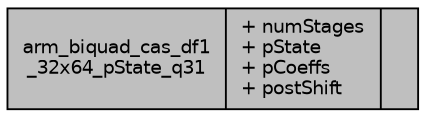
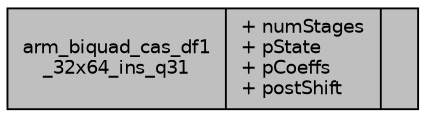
  digraph {
    rankdir=LR
-   n1 [color=black fillcolor=grey75 fontcolor=black fontname=Helvetica fontsize=10 height=0.2 label="{arm_biquad_cas_df1\l_32x64_pState_q31\n|+ numStages\l+ pState\l+ pCoeffs\l+ postShift\l|}" shape=record style=filled width=0.4]
+   n1 [color=black fillcolor=grey75 fontcolor=black fontname=Helvetica fontsize=10 height=0.2 label="{arm_biquad_cas_df1\l_32x64_ins_q31\n|+ numStages\l+ pState\l+ pCoeffs\l+ postShift\l|}" shape=record style=filled width=0.4]
  }
